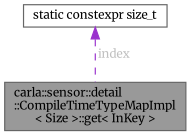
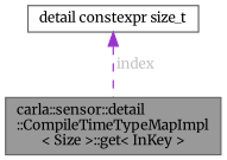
  digraph {
    fontname=Merriweather
    node [color=gray40 fontname=Merriweather fontsize=10 shape=box style=filled]
    n1 [fillcolor=grey60 fontcolor=black height=0.2 label="carla::sensor::detail\l::CompileTimeTypeMapImpl\l\< Size \>::get\< InKey \>" width=0.4]
-   n2 [fillcolor=white height=0.2 label="static constexpr size_t" width=0.4]
+   n2 [fillcolor=white height=0.2 label="detail constexpr size_t" width=0.4]
    n2 -> n1 [color=darkorchid3 dir=back fontcolor=grey fontname=Merriweather fontsize=10 label=" index" labelfontname=Helvetica labelfontsize=10 style=dashed]
  }
